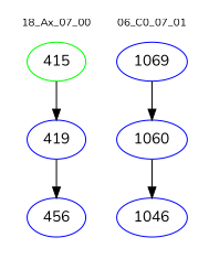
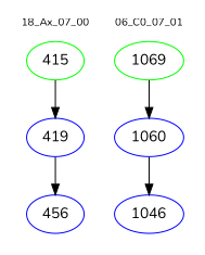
  digraph {
    fontname=Nunito
    node [color=blue fontname=Nunito]
    edge [color=black fontname=Nunito]
    n1 [color=green label=415]
    n2 [label=419]
    n3 [label=456]
-   n4 [label=1069]
+   n4 [color=green label=1069]
    n5 [label=1060]
    n6 [label=1046]
    subgraph cluster_1 {
      color=white
      fontsize=10
      label="18_Ax_07_00"
      n1
      n2
      n3
    }
    subgraph cluster_2 {
      color=white
      fontsize=10
      label="06_C0_07_01"
      n4
      n5
      n6
    }
    n1 -> n2
    n2 -> n3
    n4 -> n5
    n5 -> n6
  }
